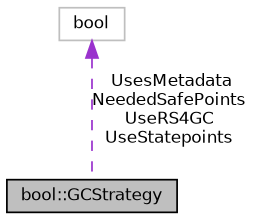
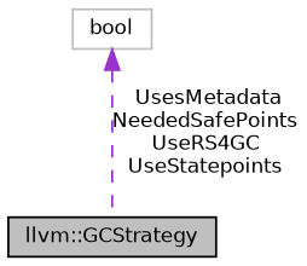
  digraph {
    node [fontname=Helvetica fontsize=10 shape=record]
-   n1 [color=black fillcolor=grey75 fontcolor=black height=0.2 label="bool::GCStrategy" style=filled width=0.4]
+   n1 [color=black fillcolor=grey75 fontcolor=black height=0.2 label="llvm::GCStrategy" style=filled width=0.4]
    n2 [color=grey75 height=0.2 label=bool width=0.4]
    n2 -> n1 [color=darkorchid3 dir=back fontname=Helvetica fontsize=10 label=" UsesMetadata\nNeededSafePoints\nUseRS4GC\nUseStatepoints" labelfontname=Helvetica labelfontsize=10 style=dashed]
  }
